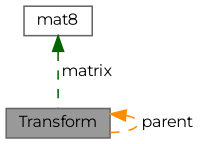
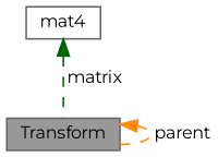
  digraph {
    fontname=Montserrat
    node [color=gray40 fontname=Montserrat fontsize=10 shape=box style=filled]
    edge [dir=back fontname=Montserrat fontsize=10 labelfontname=Helvetica labelfontsize=10 style=dashed]
    n1 [fillcolor=grey60 fontcolor=black height=0.2 label=Transform width=0.4]
-   n2 [fillcolor=white height=0.2 label=mat8 width=0.4]
+   n2 [fillcolor=white height=0.2 label=mat4 width=0.4]
    n1 -> n1 [color=darkorange label=" parent"]
    n2 -> n1 [color=darkgreen label=" matrix"]
  }
